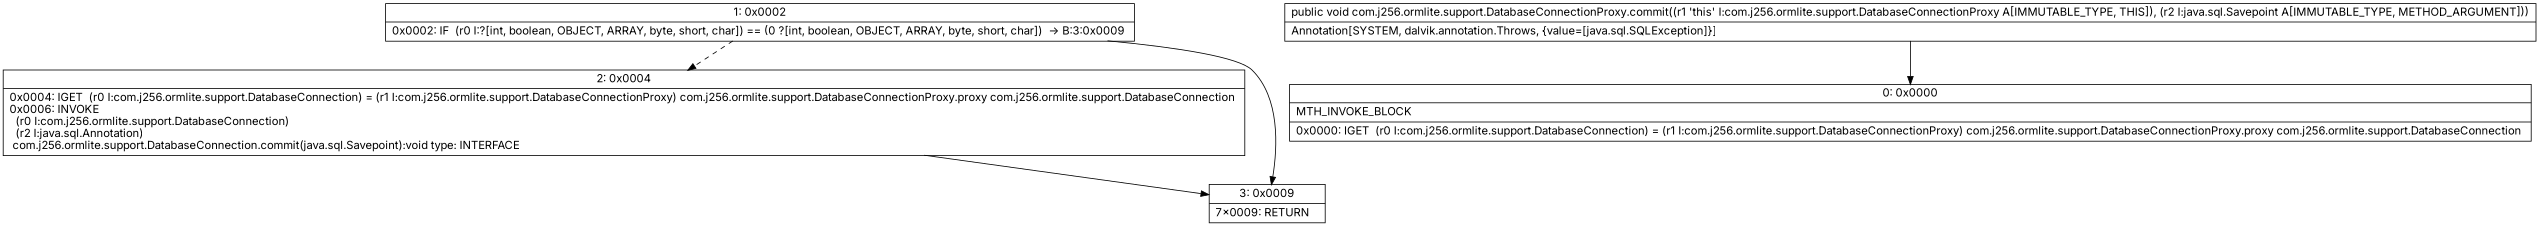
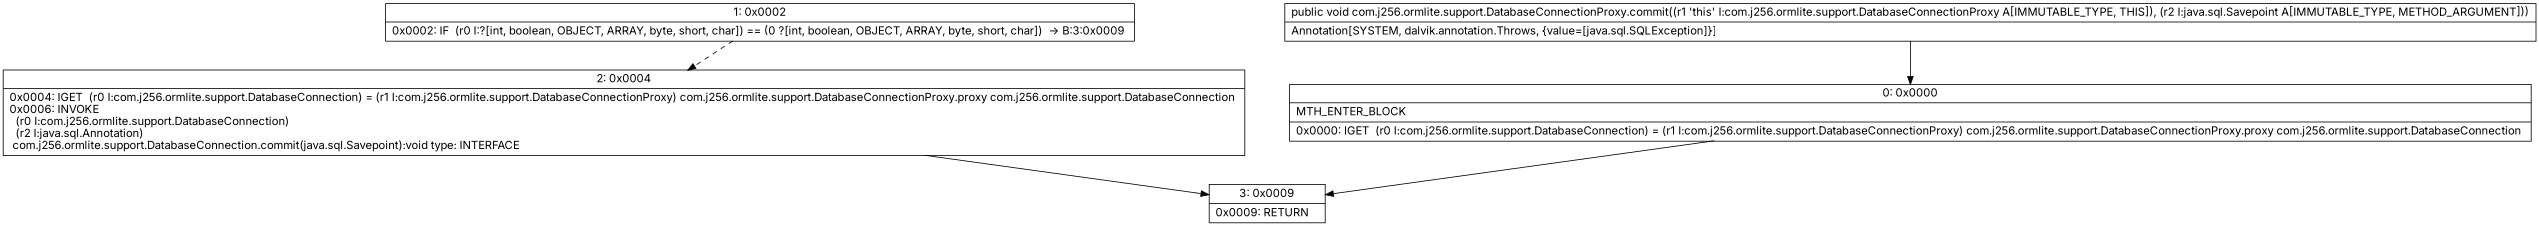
  digraph {
    fontname=Inter
    node [fontname=Inter shape=record]
    edge [fontname=Inter]
-   n1 [label="{0\:\ 0x0000|MTH_INVOKE_BLOCK\l|0x0000: IGET  (r0 I:com.j256.ormlite.support.DatabaseConnection) = (r1 I:com.j256.ormlite.support.DatabaseConnectionProxy) com.j256.ormlite.support.DatabaseConnectionProxy.proxy com.j256.ormlite.support.DatabaseConnection \l}"]
+   n1 [label="{0\:\ 0x0000|MTH_ENTER_BLOCK\l|0x0000: IGET  (r0 I:com.j256.ormlite.support.DatabaseConnection) = (r1 I:com.j256.ormlite.support.DatabaseConnectionProxy) com.j256.ormlite.support.DatabaseConnectionProxy.proxy com.j256.ormlite.support.DatabaseConnection \l}"]
    n2 [label="{1\:\ 0x0002|0x0002: IF  (r0 I:?[int, boolean, OBJECT, ARRAY, byte, short, char]) == (0 ?[int, boolean, OBJECT, ARRAY, byte, short, char])  \-\> B:3:0x0009 \l}"]
    n3 [label="{2\:\ 0x0004|0x0004: IGET  (r0 I:com.j256.ormlite.support.DatabaseConnection) = (r1 I:com.j256.ormlite.support.DatabaseConnectionProxy) com.j256.ormlite.support.DatabaseConnectionProxy.proxy com.j256.ormlite.support.DatabaseConnection \l0x0006: INVOKE  \l  (r0 I:com.j256.ormlite.support.DatabaseConnection)\l  (r2 I:java.sql.Annotation)\l com.j256.ormlite.support.DatabaseConnection.commit(java.sql.Savepoint):void type: INTERFACE \l}"]
-   n4 [label="{3\:\ 0x0009|7x0009: RETURN   \l}"]
+   n4 [label="{3\:\ 0x0009|0x0009: RETURN   \l}"]
    n5 [label="{public void com.j256.ormlite.support.DatabaseConnectionProxy.commit((r1 'this' I:com.j256.ormlite.support.DatabaseConnectionProxy A[IMMUTABLE_TYPE, THIS]), (r2 I:java.sql.Savepoint A[IMMUTABLE_TYPE, METHOD_ARGUMENT]))  | Annotation[SYSTEM, dalvik.annotation.Throws, \{value=[java.sql.SQLException]\}]\l}"]
    n2 -> n3 [style=dashed]
-   n2 -> n4
+   n1 -> n4
    n3 -> n4
    n5 -> n1
  }
